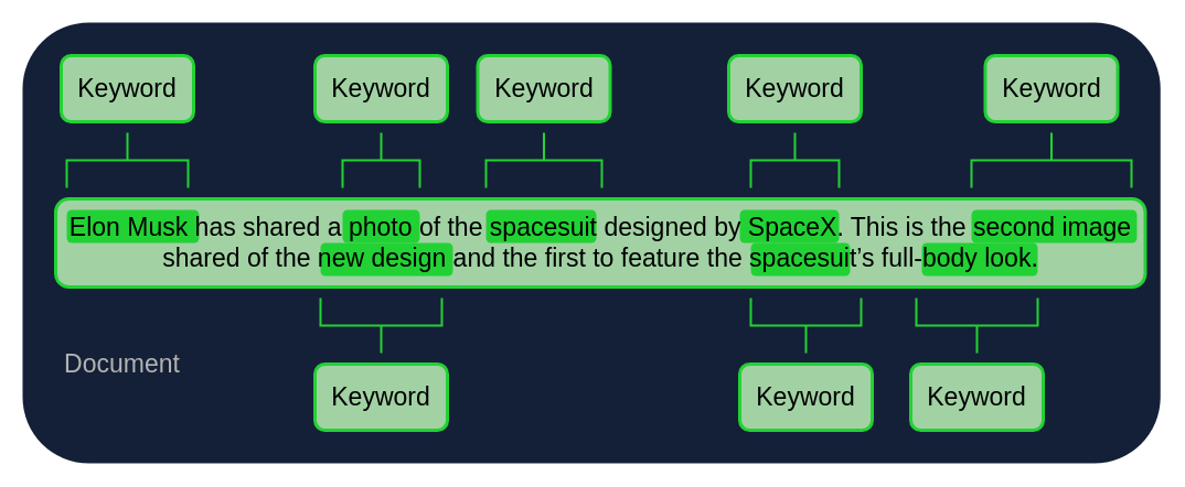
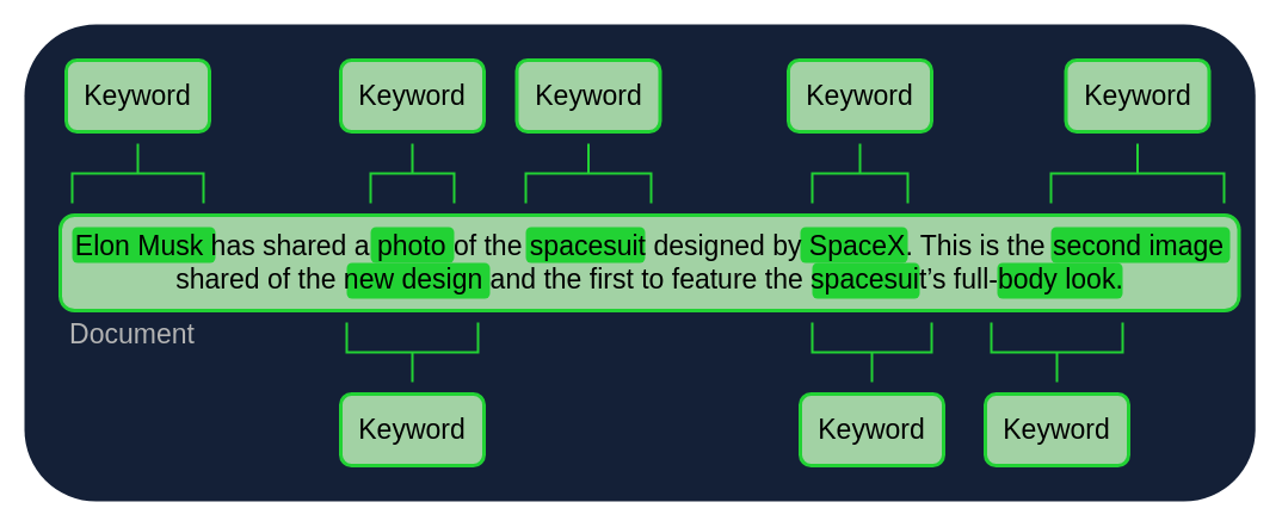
  <mxCell id="0" />
  <mxCell id="1" parent="0" />
  <mxCell id="2" value="" style="rounded=1;whiteSpace=wrap;html=1;strokeColor=none;strokeWidth=3;align=center;verticalAlign=middle;fontFamily=Helvetica;fontSize=12;fontColor=default;fillColor=#142037;" vertex="1" parent="1"><mxGeometry x="20" y="20" width="1031.25" height="400" as="geometry" /></mxCell>
  <mxCell id="3" value="" style="rounded=1;whiteSpace=wrap;html=1;strokeColor=#22D234;fillColor=#A2D2A4;strokeWidth=3;" vertex="1" parent="1"><mxGeometry x="50" y="180" width="987.5" height="80" as="geometry" /></mxCell>
  <mxCell id="4" style="edgeStyle=orthogonalEdgeStyle;rounded=0;orthogonalLoop=1;jettySize=auto;html=1;exitX=0.5;exitY=1;exitDx=0;exitDy=0;" edge="1" parent="1"><mxGeometry relative="1" as="geometry"><mxPoint x="120" y="180" as="sourcePoint" /><mxPoint x="120" y="180" as="targetPoint" /></mxGeometry></mxCell>
  <mxCell id="5" value="" style="strokeWidth=2;html=1;shape=mxgraph.flowchart.annotation_2;align=left;labelPosition=right;pointerEvents=1;rounded=1;strokeColor=#22D234;verticalAlign=middle;fontFamily=Helvetica;fontSize=12;fontColor=default;fillColor=#A2D2A4;direction=south;" vertex="1" parent="1"><mxGeometry x="60" y="120" width="110" height="50" as="geometry" /></mxCell>
  <mxCell id="6" value="" style="strokeWidth=2;html=1;shape=mxgraph.flowchart.annotation_2;align=left;labelPosition=right;pointerEvents=1;rounded=1;strokeColor=#22D234;verticalAlign=middle;fontFamily=Helvetica;fontSize=12;fontColor=default;fillColor=#A2D2A4;direction=south;" vertex="1" parent="1"><mxGeometry x="440" y="120" width="105" height="50" as="geometry" /></mxCell>
  <mxCell id="7" value="&lt;font style=&quot;font-size: 23px;&quot;&gt;Keyword&lt;/font&gt;" style="rounded=1;whiteSpace=wrap;html=1;strokeColor=#22D234;strokeWidth=3;align=center;verticalAlign=middle;fontFamily=Helvetica;fontSize=12;fontColor=default;fillColor=#A2D2A4;" vertex="1" parent="1"><mxGeometry x="55" y="50" width="120" height="60" as="geometry" /></mxCell>
- <mxCell id="8" value="&lt;span style=&quot;color: rgb(179, 179, 179);&quot;&gt;&lt;font style=&quot;font-size: 23px;&quot;&gt;Document&lt;/font&gt;&lt;/span&gt;" style="text;html=1;align=center;verticalAlign=middle;resizable=0;points=[];autosize=1;strokeColor=none;fillColor=none;fontFamily=Helvetica;fontSize=12;fontColor=default;" vertex="1" parent="1"><mxGeometry x="45" y="310" width="130" height="40" as="geometry" /></mxCell>
+ <mxCell id="8" value="&lt;span style=&quot;color: rgb(179, 179, 179);&quot;&gt;&lt;font style=&quot;font-size: 23px;&quot;&gt;Document&lt;/font&gt;&lt;/span&gt;" style="text;html=1;align=center;verticalAlign=middle;resizable=0;points=[];autosize=1;strokeColor=none;fillColor=none;fontFamily=Helvetica;fontSize=12;fontColor=default;" vertex="1" parent="1"><mxGeometry x="45" y="260" width="130" height="40" as="geometry" /></mxCell>
  <mxCell id="9" value="" style="strokeWidth=2;html=1;shape=mxgraph.flowchart.annotation_2;align=left;labelPosition=right;pointerEvents=1;rounded=1;strokeColor=#22D234;verticalAlign=middle;fontFamily=Helvetica;fontSize=12;fontColor=default;fillColor=#A2D2A4;direction=south;" vertex="1" parent="1"><mxGeometry x="880" y="120" width="145" height="50" as="geometry" /></mxCell>
  <mxCell id="10" value="&lt;font style=&quot;font-size: 23px;&quot;&gt;Keyword&lt;/font&gt;" style="rounded=1;whiteSpace=wrap;html=1;strokeColor=#22D234;strokeWidth=3;align=center;verticalAlign=middle;fontFamily=Helvetica;fontSize=12;fontColor=default;fillColor=#A2D2A4;" vertex="1" parent="1"><mxGeometry x="432.5" y="50" width="120" height="60" as="geometry" /></mxCell>
  <mxCell id="11" value="&lt;font style=&quot;font-size: 23px;&quot;&gt;Keyword&lt;/font&gt;" style="rounded=1;whiteSpace=wrap;html=1;strokeColor=#22D234;strokeWidth=3;align=center;verticalAlign=middle;fontFamily=Helvetica;fontSize=12;fontColor=default;fillColor=#A2D2A4;" vertex="1" parent="1"><mxGeometry x="892.5" y="50" width="120" height="60" as="geometry" /></mxCell>
  <mxCell id="12" value="" style="strokeWidth=2;html=1;shape=mxgraph.flowchart.annotation_2;align=left;labelPosition=right;pointerEvents=1;rounded=1;strokeColor=#22D234;verticalAlign=middle;fontFamily=Helvetica;fontSize=12;fontColor=default;fillColor=#A2D2A4;direction=south;" vertex="1" parent="1"><mxGeometry x="680" y="120" width="80" height="50" as="geometry" /></mxCell>
  <mxCell id="13" value="" style="strokeWidth=2;html=1;shape=mxgraph.flowchart.annotation_2;align=left;labelPosition=right;pointerEvents=1;rounded=1;strokeColor=#22D234;verticalAlign=middle;fontFamily=Helvetica;fontSize=12;fontColor=default;fillColor=#A2D2A4;direction=north;" vertex="1" parent="1"><mxGeometry x="830" y="270" width="110" height="50" as="geometry" /></mxCell>
  <mxCell id="14" value="" style="strokeWidth=2;html=1;shape=mxgraph.flowchart.annotation_2;align=left;labelPosition=right;pointerEvents=1;rounded=1;strokeColor=#22D234;verticalAlign=middle;fontFamily=Helvetica;fontSize=12;fontColor=default;fillColor=#A2D2A4;direction=north;" vertex="1" parent="1"><mxGeometry x="680" y="270" width="100" height="50" as="geometry" /></mxCell>
  <mxCell id="15" value="" style="strokeWidth=2;html=1;shape=mxgraph.flowchart.annotation_2;align=left;labelPosition=right;pointerEvents=1;rounded=1;strokeColor=#22D234;verticalAlign=middle;fontFamily=Helvetica;fontSize=12;fontColor=default;fillColor=#A2D2A4;direction=north;" vertex="1" parent="1"><mxGeometry x="290" y="270" width="110" height="50" as="geometry" /></mxCell>
  <mxCell id="16" value="" style="strokeWidth=2;html=1;shape=mxgraph.flowchart.annotation_2;align=left;labelPosition=right;pointerEvents=1;rounded=1;strokeColor=#22D234;verticalAlign=middle;fontFamily=Helvetica;fontSize=12;fontColor=default;fillColor=#A2D2A4;direction=south;" vertex="1" parent="1"><mxGeometry x="310" y="120" width="70" height="50" as="geometry" /></mxCell>
  <mxCell id="17" value="&lt;font style=&quot;font-size: 23px;&quot;&gt;Keyword&lt;/font&gt;" style="rounded=1;whiteSpace=wrap;html=1;strokeColor=#22D234;strokeWidth=3;align=center;verticalAlign=middle;fontFamily=Helvetica;fontSize=12;fontColor=default;fillColor=#A2D2A4;" vertex="1" parent="1"><mxGeometry x="285" y="50" width="120" height="60" as="geometry" /></mxCell>
  <mxCell id="18" value="&lt;font style=&quot;font-size: 23px;&quot;&gt;Keyword&lt;/font&gt;" style="rounded=1;whiteSpace=wrap;html=1;strokeColor=#22D234;strokeWidth=3;align=center;verticalAlign=middle;fontFamily=Helvetica;fontSize=12;fontColor=default;fillColor=#A2D2A4;" vertex="1" parent="1"><mxGeometry x="660" y="50" width="120" height="60" as="geometry" /></mxCell>
  <mxCell id="19" value="&lt;font style=&quot;font-size: 23px;&quot;&gt;Keyword&lt;/font&gt;" style="rounded=1;whiteSpace=wrap;html=1;strokeColor=#22D234;strokeWidth=3;align=center;verticalAlign=middle;fontFamily=Helvetica;fontSize=12;fontColor=default;fillColor=#A2D2A4;" vertex="1" parent="1"><mxGeometry x="285" y="330" width="120" height="60" as="geometry" /></mxCell>
  <mxCell id="20" value="&lt;font style=&quot;font-size: 23px;&quot;&gt;Keyword&lt;/font&gt;" style="rounded=1;whiteSpace=wrap;html=1;strokeColor=#22D234;strokeWidth=3;align=center;verticalAlign=middle;fontFamily=Helvetica;fontSize=12;fontColor=default;fillColor=#A2D2A4;" vertex="1" parent="1"><mxGeometry x="670" y="330" width="120" height="60" as="geometry" /></mxCell>
  <mxCell id="21" value="&lt;font style=&quot;font-size: 23px;&quot;&gt;Keyword&lt;/font&gt;" style="rounded=1;whiteSpace=wrap;html=1;strokeColor=#22D234;strokeWidth=3;align=center;verticalAlign=middle;fontFamily=Helvetica;fontSize=12;fontColor=default;fillColor=#A2D2A4;" vertex="1" parent="1"><mxGeometry x="825" y="330" width="120" height="60" as="geometry" /></mxCell>
  <mxCell id="22" value="" style="rounded=1;whiteSpace=wrap;html=1;strokeColor=none;strokeWidth=3;align=center;verticalAlign=middle;fontFamily=Helvetica;fontSize=12;fontColor=default;fillColor=#22D234;" vertex="1" parent="1"><mxGeometry x="60" y="190" width="120" height="30" as="geometry" /></mxCell>
  <mxCell id="23" value="" style="rounded=1;whiteSpace=wrap;html=1;strokeColor=none;strokeWidth=3;align=center;verticalAlign=middle;fontFamily=Helvetica;fontSize=12;fontColor=default;fillColor=#22D234;" vertex="1" parent="1"><mxGeometry x="310" y="190" width="70" height="30" as="geometry" /></mxCell>
  <mxCell id="24" value="" style="rounded=1;whiteSpace=wrap;html=1;strokeColor=none;strokeWidth=3;align=center;verticalAlign=middle;fontFamily=Helvetica;fontSize=12;fontColor=default;fillColor=#22D234;" vertex="1" parent="1"><mxGeometry x="440" y="190" width="100" height="30" as="geometry" /></mxCell>
  <mxCell id="25" value="" style="rounded=1;whiteSpace=wrap;html=1;strokeColor=none;strokeWidth=3;align=center;verticalAlign=middle;fontFamily=Helvetica;fontSize=12;fontColor=default;fillColor=#22D234;" vertex="1" parent="1"><mxGeometry x="670" y="190" width="90" height="30" as="geometry" /></mxCell>
  <mxCell id="26" value="" style="rounded=1;whiteSpace=wrap;html=1;strokeColor=none;strokeWidth=3;align=center;verticalAlign=middle;fontFamily=Helvetica;fontSize=12;fontColor=default;fillColor=#22D234;" vertex="1" parent="1"><mxGeometry x="880" y="190" width="150" height="30" as="geometry" /></mxCell>
  <mxCell id="27" value="" style="rounded=1;whiteSpace=wrap;html=1;strokeColor=none;strokeWidth=3;align=center;verticalAlign=middle;fontFamily=Helvetica;fontSize=12;fontColor=default;fillColor=#22D234;" vertex="1" parent="1"><mxGeometry x="835" y="220" width="105" height="30" as="geometry" /></mxCell>
  <mxCell id="28" value="" style="rounded=1;whiteSpace=wrap;html=1;strokeColor=none;strokeWidth=3;align=center;verticalAlign=middle;fontFamily=Helvetica;fontSize=12;fontColor=default;fillColor=#22D234;" vertex="1" parent="1"><mxGeometry x="290" y="220" width="120" height="30" as="geometry" /></mxCell>
  <mxCell id="29" value="" style="rounded=1;whiteSpace=wrap;html=1;strokeColor=none;strokeWidth=3;align=center;verticalAlign=middle;fontFamily=Helvetica;fontSize=12;fontColor=default;fillColor=#22D234;" vertex="1" parent="1"><mxGeometry x="680" y="220" width="90" height="30" as="geometry" /></mxCell>
  <mxCell id="30" value="&lt;font style=&quot;font-size: 23px;&quot;&gt;Elon Musk has shared a photo of the spacesuit designed by SpaceX. This is the second image shared of the new design and the first to feature the spacesuit’s full-body look.&lt;/font&gt;" style="text;html=1;align=center;verticalAlign=middle;whiteSpace=wrap;rounded=0;" vertex="1" parent="1"><mxGeometry x="38.75" y="185" width="1010" height="70" as="geometry" /></mxCell>
